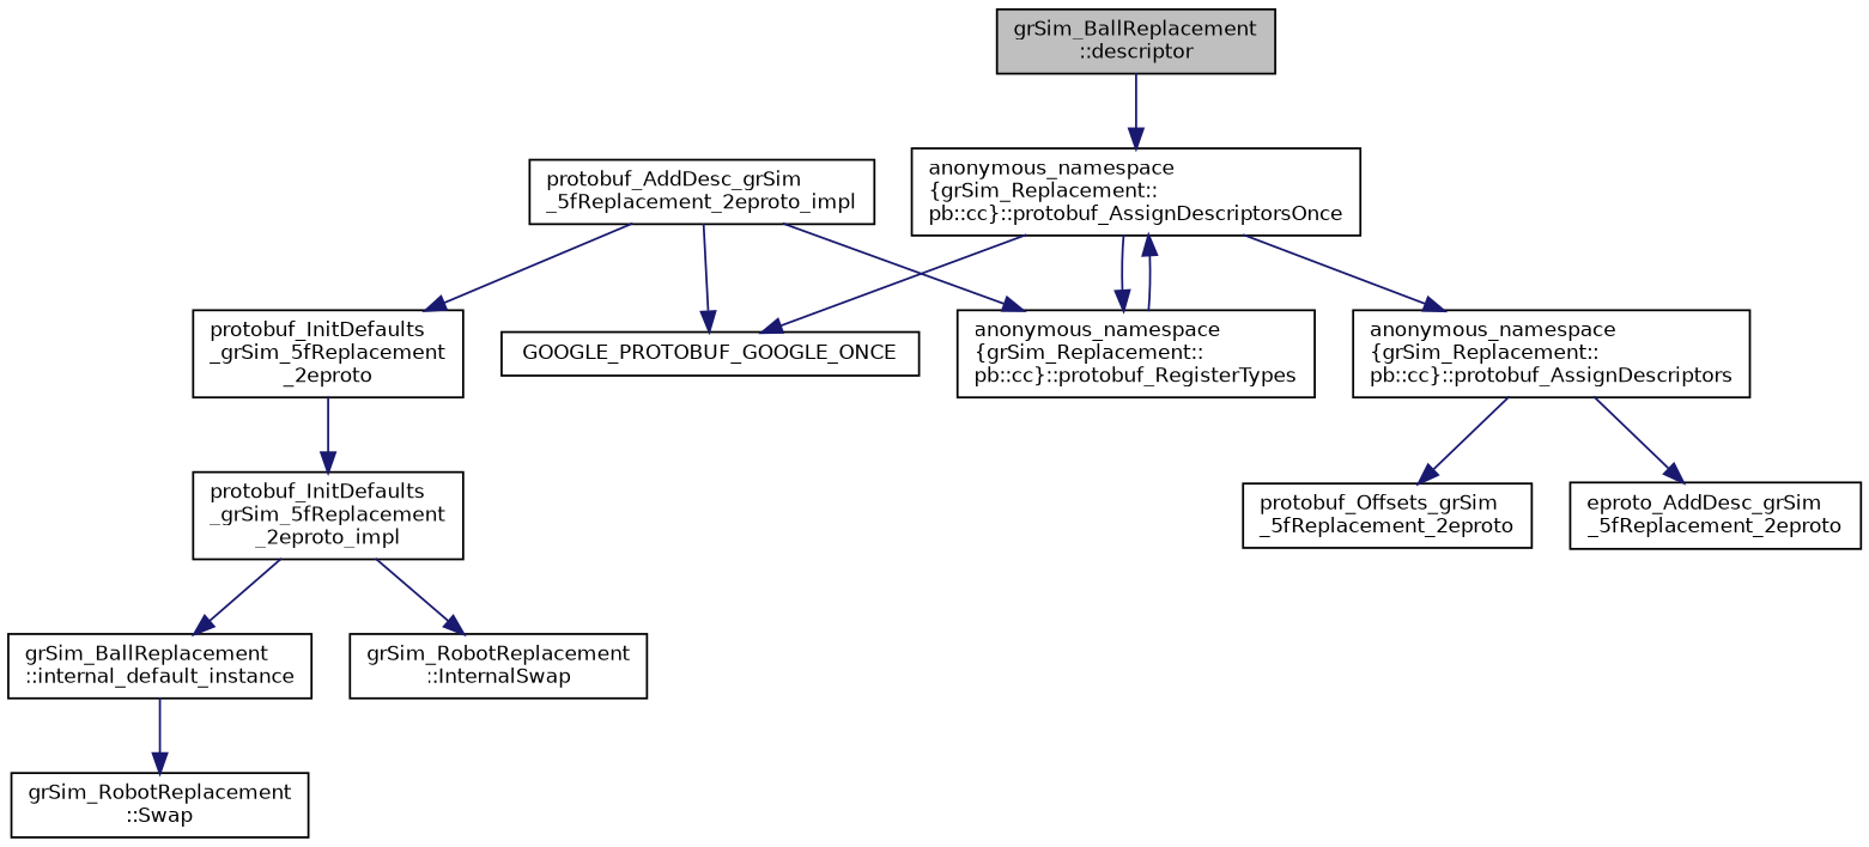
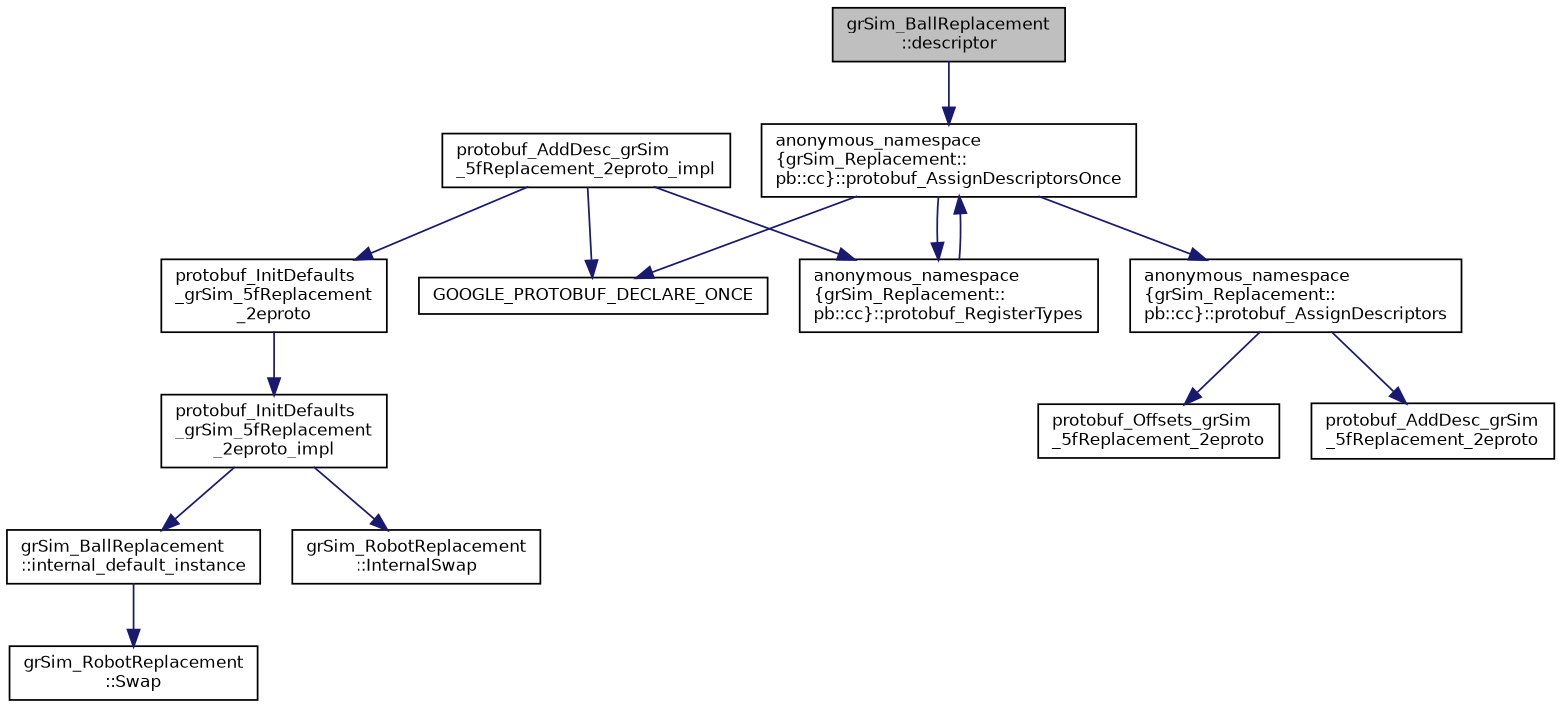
  digraph {
    rankdir=TB
    node [color=black fillcolor=white fontname=Helvetica fontsize=10 shape=record style=filled]
    edge [color=midnightblue fontname=Helvetica fontsize=10 labelfontname=Helvetica labelfontsize=10 style=solid]
    n1 [fillcolor=grey75 fontcolor=black height=0.2 label="grSim_BallReplacement\l::descriptor" width=0.4]
    n2 [height=0.2 label="anonymous_namespace\l\{grSim_Replacement::\lpb::cc\}::protobuf_AssignDescriptorsOnce" width=0.4]
-   n3 [height=0.2 label=GOOGLE_PROTOBUF_GOOGLE_ONCE width=0.4]
+   n3 [height=0.2 label=GOOGLE_PROTOBUF_DECLARE_ONCE width=0.4]
    n4 [height=0.2 label="anonymous_namespace\l\{grSim_Replacement::\lpb::cc\}::protobuf_AssignDescriptors" width=0.4]
    n5 [height=0.2 label="anonymous_namespace\l\{grSim_Replacement::\lpb::cc\}::protobuf_RegisterTypes" width=0.4]
-   n6 [height=0.2 label="eproto_AddDesc_grSim\l_5fReplacement_2eproto" width=0.4]
+   n6 [height=0.2 label="protobuf_AddDesc_grSim\l_5fReplacement_2eproto" width=0.4]
    n7 [height=0.2 label="protobuf_Offsets_grSim\l_5fReplacement_2eproto" width=0.4]
    n8 [height=0.2 label="protobuf_AddDesc_grSim\l_5fReplacement_2eproto_impl" width=0.4]
    n9 [height=0.2 label="protobuf_InitDefaults\l_grSim_5fReplacement\l_2eproto" width=0.4]
    n10 [height=0.2 label="protobuf_InitDefaults\l_grSim_5fReplacement\l_2eproto_impl" width=0.4]
    n11 [height=0.2 label="grSim_BallReplacement\l::internal_default_instance" width=0.4]
    n12 [height=0.2 label="grSim_RobotReplacement\l::InternalSwap" width=0.4]
    n13 [height=0.2 label="grSim_RobotReplacement\l::Swap" width=0.4]
    n1 -> n2
    n2 -> n3
    n2 -> n4
    n2 -> n5
    n4 -> n6
    n4 -> n7
    n5 -> n2
    n8 -> n3
    n8 -> n5
    n8 -> n9
    n9 -> n10
    n10 -> n11
    n10 -> n12
    n11 -> n13
  }
